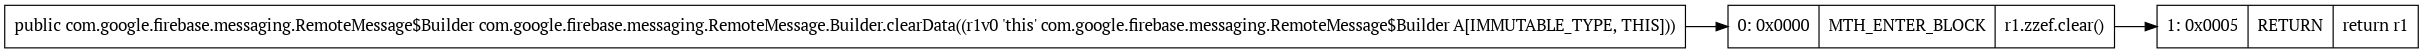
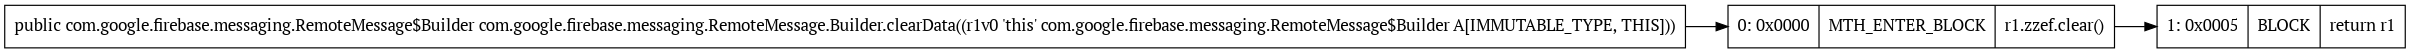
  digraph {
    rankdir=LR
    fontname="PT Serif"
    node [shape=record fontname="PT Serif"]
    edge [fontname="PT Serif"]
    n1 [label="{0\:\ 0x0000|MTH_ENTER_BLOCK\l|r1.zzef.clear()\l}"]
-   n2 [label="{1\:\ 0x0005|RETURN\l|return r1\l}"]
+   n2 [label="{1\:\ 0x0005|BLOCK\l|return r1\l}"]
    n3 [label="{public com.google.firebase.messaging.RemoteMessage$Builder com.google.firebase.messaging.RemoteMessage.Builder.clearData((r1v0 'this' com.google.firebase.messaging.RemoteMessage$Builder A[IMMUTABLE_TYPE, THIS])) }"]
    n1 -> n2
    n3 -> n1
  }
